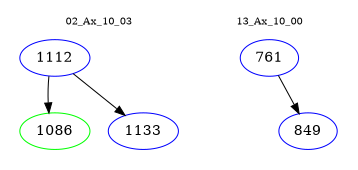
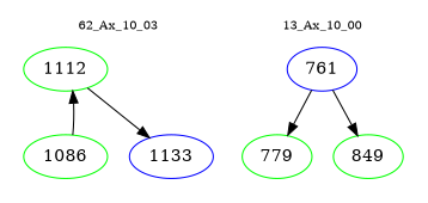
  digraph {
    node [color=blue]
    edge [color=black]
-   n1 [label=1112]
+   n1 [color=green label=1112]
    n2 [color=green label=1086]
    n3 [label=1133]
    n4 [label=761]
-   n6 [label=849]
+   n5 [color=green label=779]
+   n6 [color=green label=849]
    subgraph cluster_1 {
      color=white
      fontsize=10
-     label="02_Ax_10_03"
+     label="62_Ax_10_03"
      n1
      n2
      n3
    }
    subgraph cluster_2 {
      color=white
      fontsize=10
      label="13_Ax_10_00"
      n4
+     n5
      n6
    }
-   n1 -> n2
+   n2 -> n1
    n1 -> n3
+   n4 -> n5
    n4 -> n6
  }
